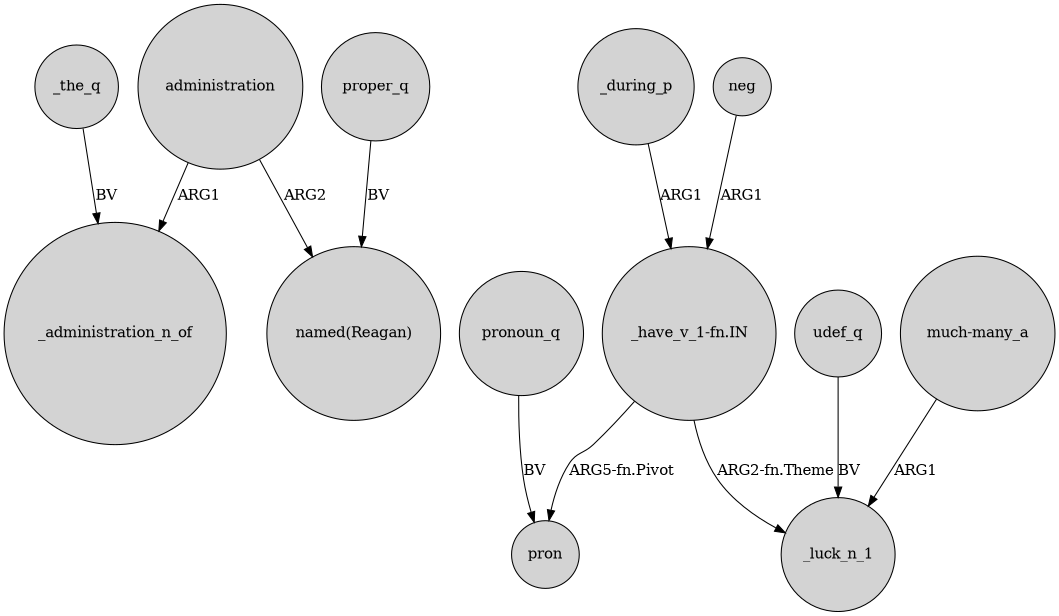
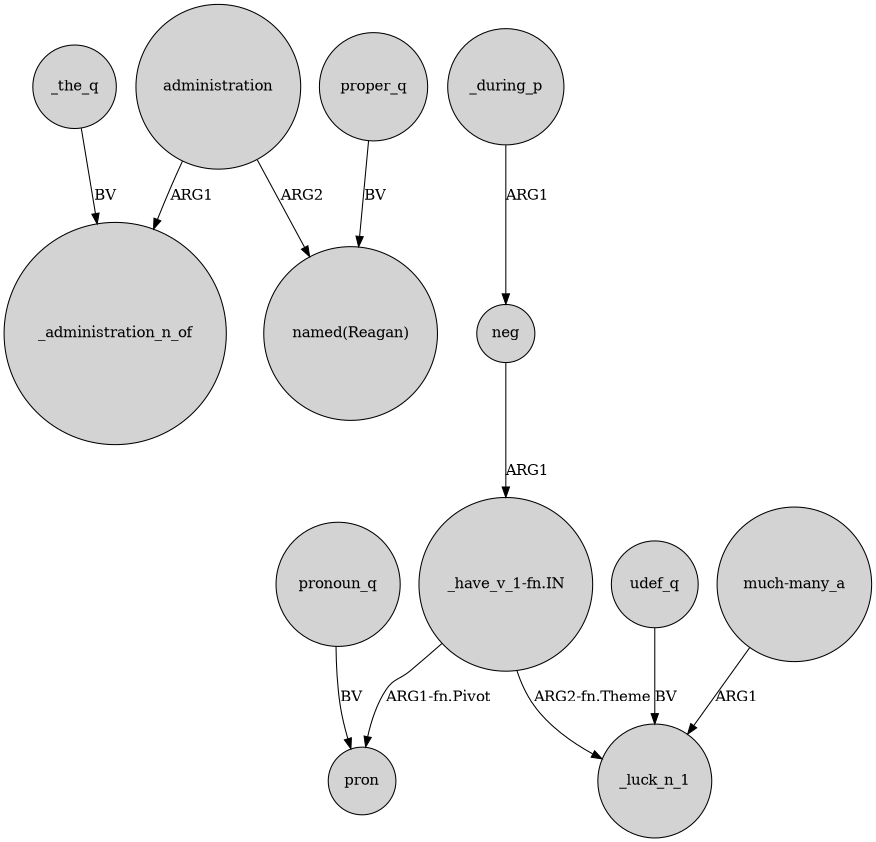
  digraph {
    node [shape=circle style=filled]
    n1 [label=administration]
    _administration_n_of
    "named(Reagan)"
    "much-many_a"
    _luck_n_1
    proper_q
    _during_p
    "_have_v_1-fn.IN"
    pron
    neg
    _the_q
    udef_q
    pronoun_q
    n1 -> _administration_n_of [label=ARG1]
    n1 -> "named(Reagan)" [label=ARG2]
    "much-many_a" -> _luck_n_1 [label=ARG1]
    proper_q -> "named(Reagan)" [label=BV]
-   _during_p -> "_have_v_1-fn.IN" [label=ARG1]
+   _during_p -> neg [label=ARG1]
    "_have_v_1-fn.IN" -> _luck_n_1 [label="ARG2-fn.Theme"]
-   "_have_v_1-fn.IN" -> pron [label="ARG5-fn.Pivot"]
+   "_have_v_1-fn.IN" -> pron [label="ARG1-fn.Pivot"]
    neg -> "_have_v_1-fn.IN" [label=ARG1]
    _the_q -> _administration_n_of [label=BV]
    udef_q -> _luck_n_1 [label=BV]
    pronoun_q -> pron [label=BV]
  }
